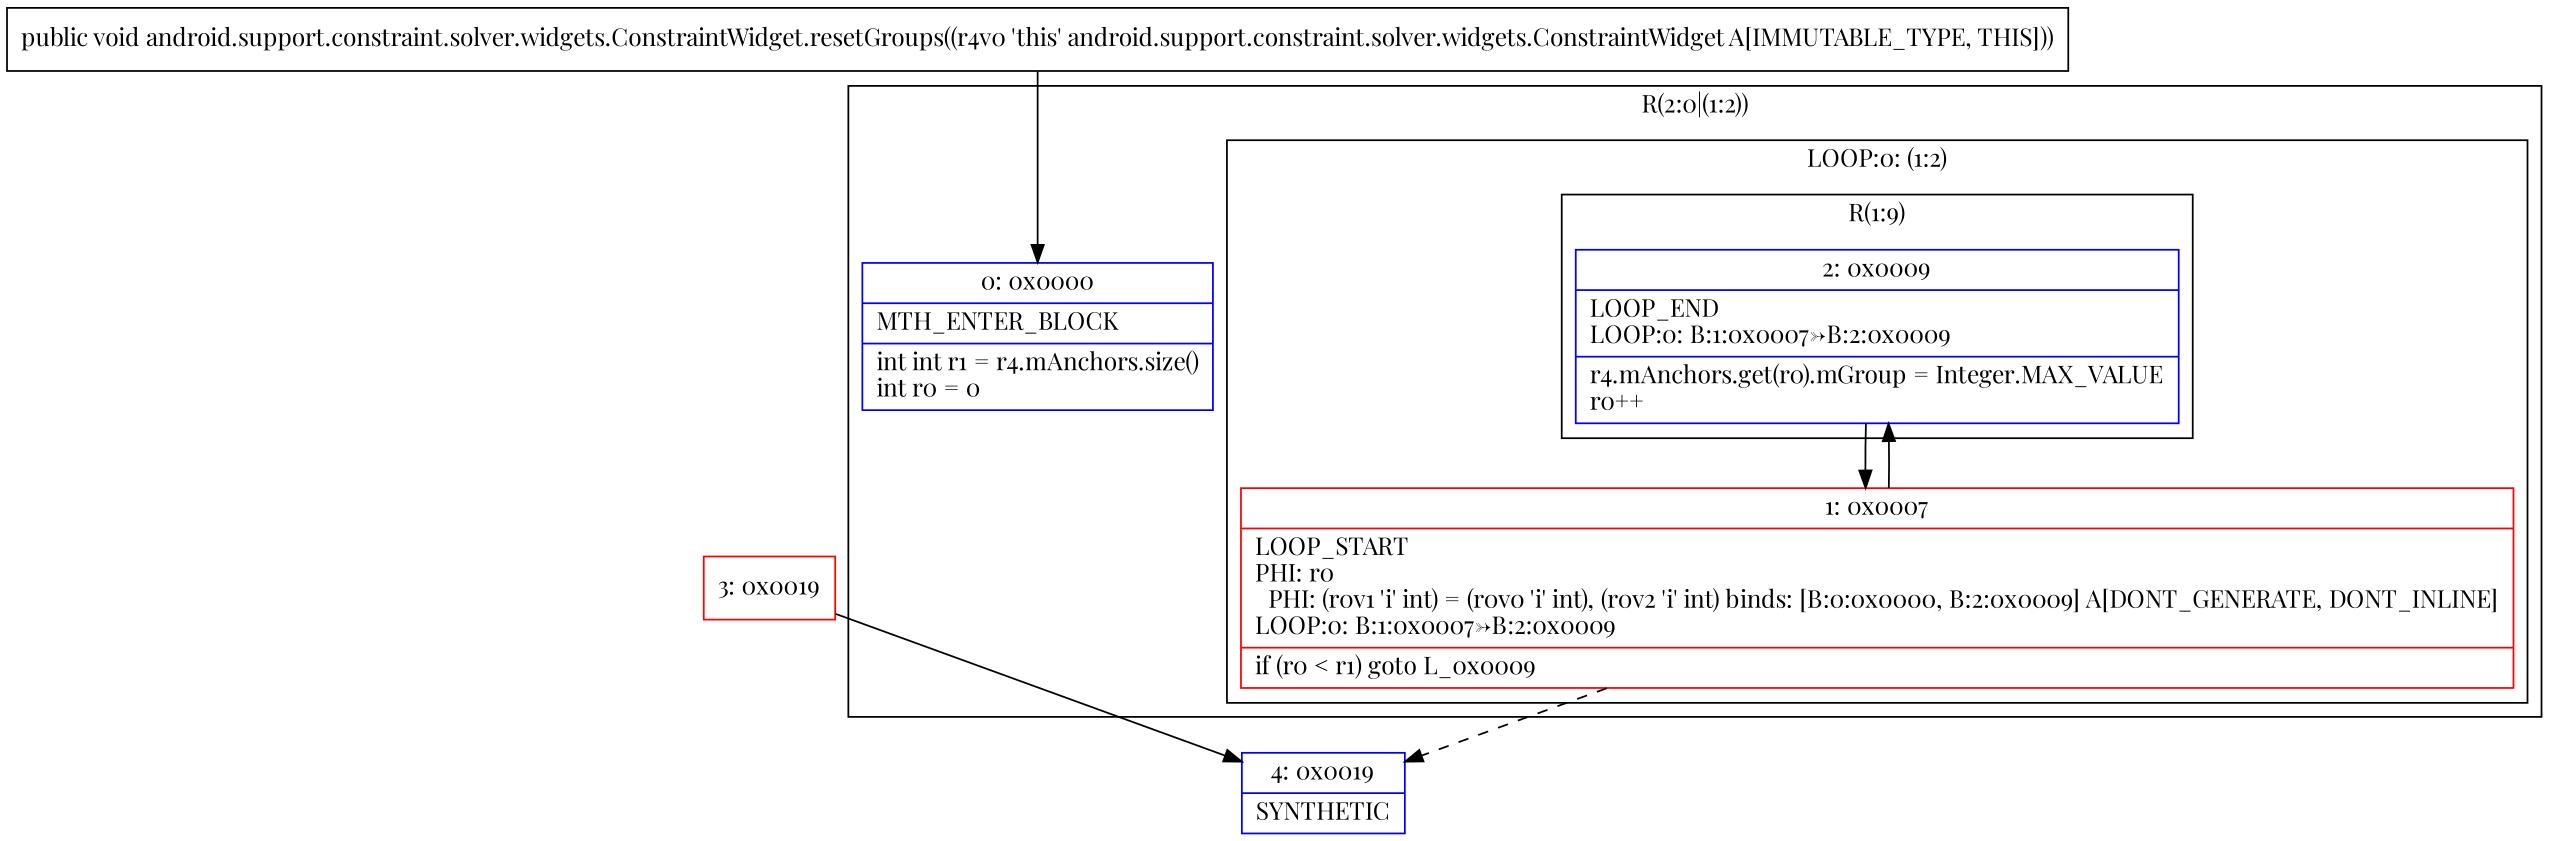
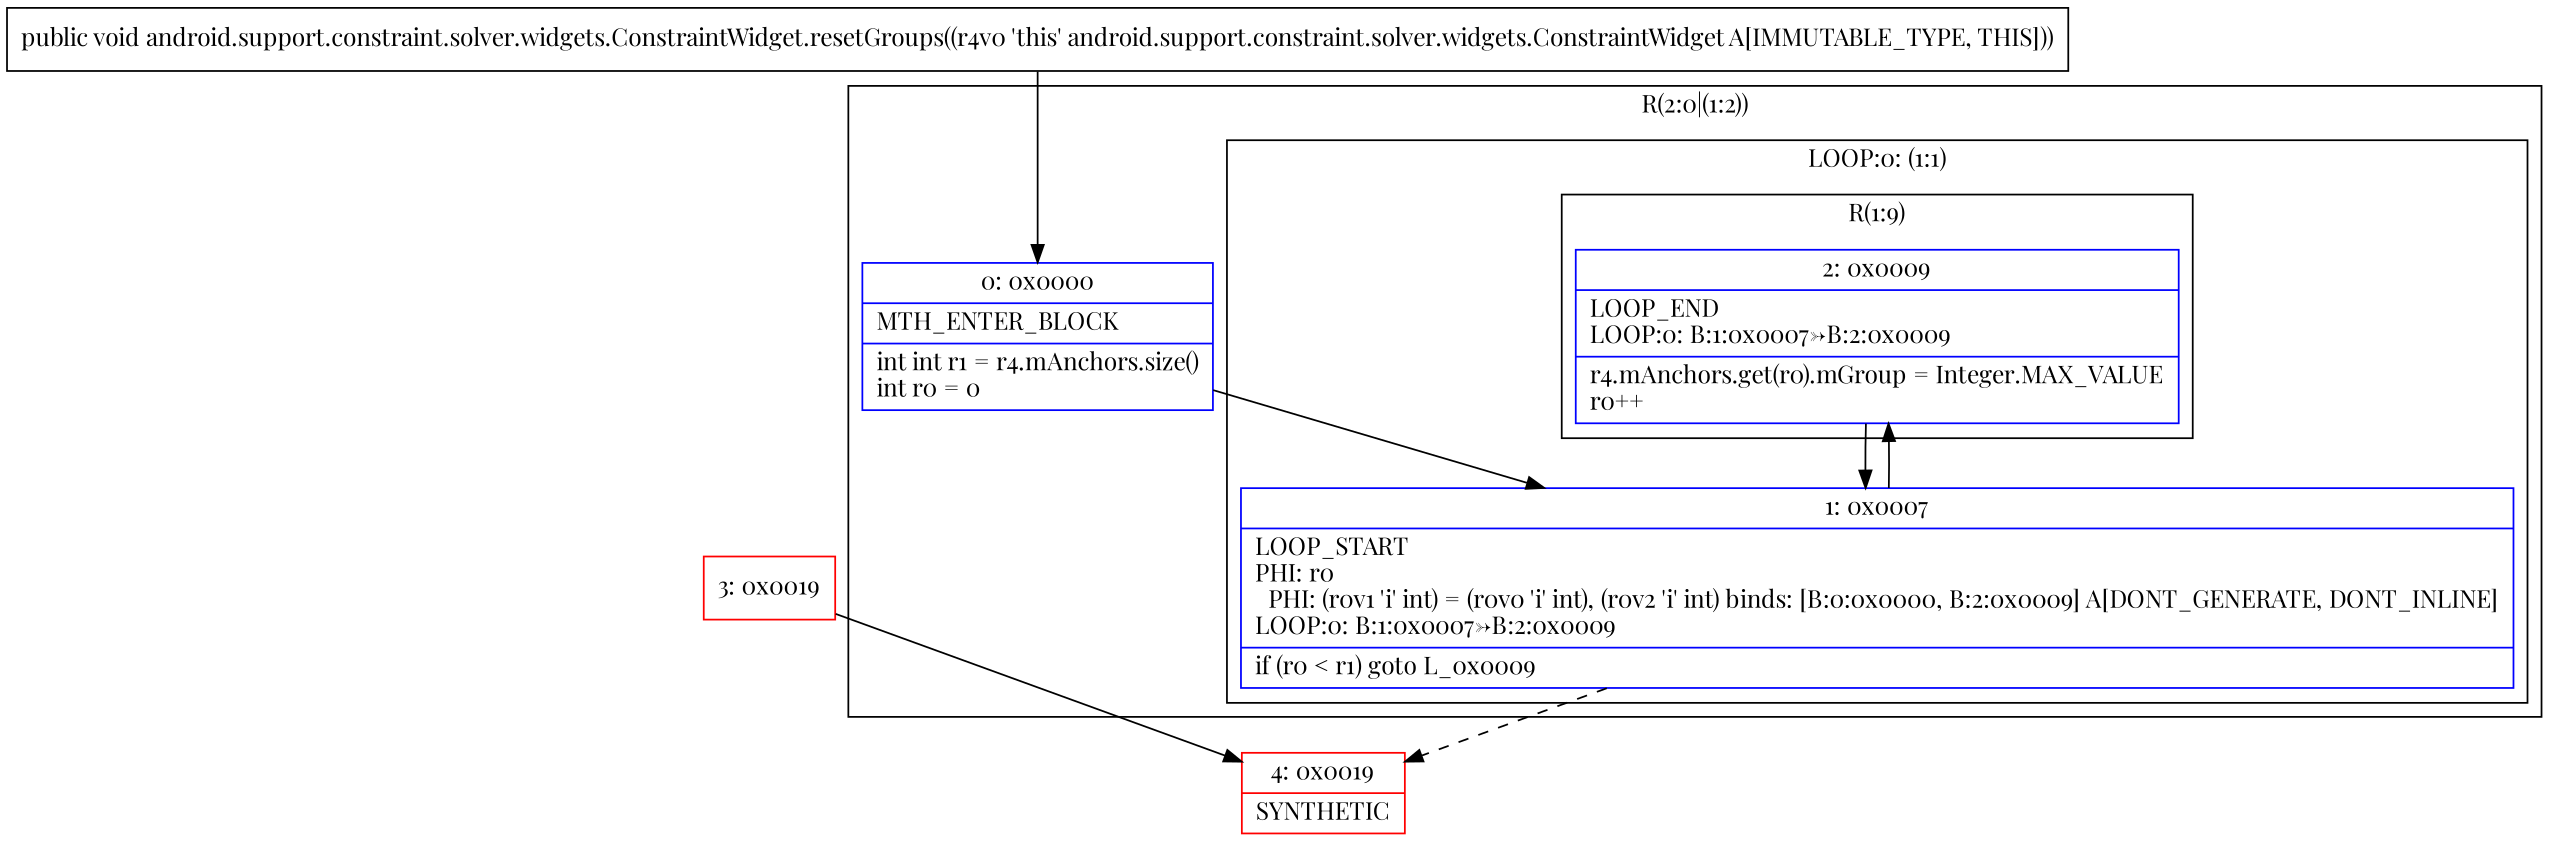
  digraph {
    fontname="Playfair Display"
    node [color=blue fontname="Playfair Display" shape=record]
    edge [fontname="Playfair Display"]
    n1 [label="{2\:\ 0x0009|LOOP_END\lLOOP:0: B:1:0x0007\-\>B:2:0x0009\l|r4.mAnchors.get(r0).mGroup = Integer.MAX_VALUE\lr0++\l}"]
-   n2 [color=red label="{1\:\ 0x0007|LOOP_START\lPHI: r0 \l  PHI: (r0v1 'i' int) = (r0v0 'i' int), (r0v2 'i' int) binds: [B:0:0x0000, B:2:0x0009] A[DONT_GENERATE, DONT_INLINE]\lLOOP:0: B:1:0x0007\-\>B:2:0x0009\l|if (r0 \< r1) goto L_0x0009\l}"]
+   n2 [label="{1\:\ 0x0007|LOOP_START\lPHI: r0 \l  PHI: (r0v1 'i' int) = (r0v0 'i' int), (r0v2 'i' int) binds: [B:0:0x0000, B:2:0x0009] A[DONT_GENERATE, DONT_INLINE]\lLOOP:0: B:1:0x0007\-\>B:2:0x0009\l|if (r0 \< r1) goto L_0x0009\l}"]
    n3 [label="{0\:\ 0x0000|MTH_ENTER_BLOCK\l|int int r1 = r4.mAnchors.size()\lint r0 = 0\l}"]
-   n4 [label="{4\:\ 0x0019|SYNTHETIC\l}"]
+   n4 [color=red label="{4\:\ 0x0019|SYNTHETIC\l}"]
    n5 [color=red label="{3\:\ 0x0019}"]
    n6 [label="{public void android.support.constraint.solver.widgets.ConstraintWidget.resetGroups((r4v0 'this' android.support.constraint.solver.widgets.ConstraintWidget A[IMMUTABLE_TYPE, THIS])) }" color=""]
    subgraph cluster_1 {
      label="R(2:0|(1:2))"
      n3
      subgraph cluster_2 {
-       label="LOOP:0: (1:2)"
+       label="LOOP:0: (1:1)"
        n2
        subgraph cluster_3 {
          label="R(1:9)"
          n1
        }
      }
    }
    n1 -> n2
    n2 -> n1
    n2 -> n4 [style=dashed]
+   n3 -> n2
    n5 -> n4
    n6 -> n3
  }
